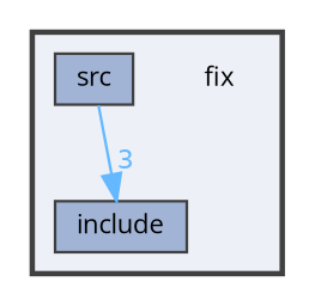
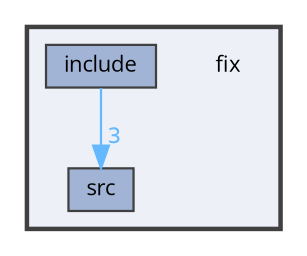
  digraph {
    compound=true
    fontname="Open Sans"
    node [fontname="Open Sans" fontsize=10 shape=box color=grey25 fillcolor="#a2b4d6" style=filled]
    n1 [height=0.2 label=fix shape=plaintext width=0.4 color="" fillcolor="" style=""]
    n2 [height=0.2 label=include width=0.4]
    n3 [height=0.2 label=src width=0.4]
    subgraph cluster_1 {
      bgcolor="#edf0f7"
      fontsize=10
      pencolor=grey25
      style="filled,bold"
      n1
      n2
      n3
    }
-   n3 -> n2 [color=steelblue1 fontcolor=steelblue1 fontname="Open Sans" fontsize=10 headlabel=3 labeldistance=1.5 labelfontname=Helvetica labelfontsize=10]
+   n2 -> n3 [color=steelblue1 fontcolor=steelblue1 fontname="Open Sans" fontsize=10 headlabel=3 labeldistance=1.5 labelfontname=Helvetica labelfontsize=10]
  }
